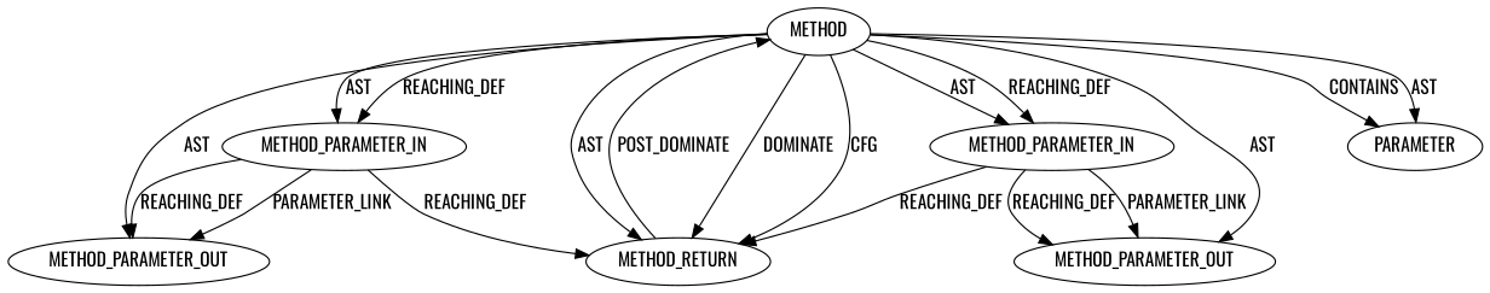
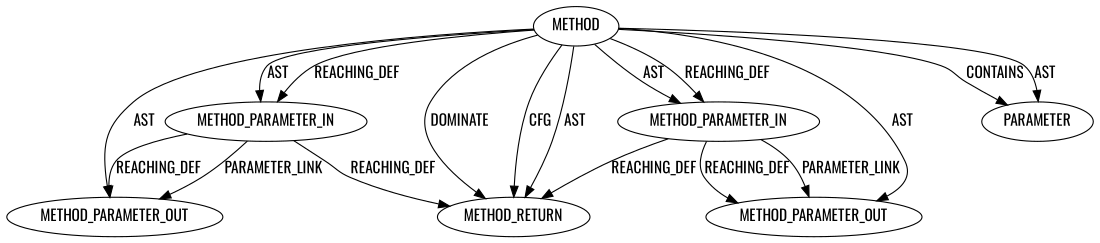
  digraph {
    fontname=Oswald
    node [CODE=p1 EVALUATION_STRATEGY=BY_VALUE IS_VARIADIC=false ORDER=1 TYPE_FULL_NAME=ANY fontname=Oswald]
    edge [fontname=Oswald]
    n1 [INDEX=1 NAME=p1 label=METHOD_PARAMETER_OUT]
    n2 [CODE=RET ORDER=2 label=METHOD_RETURN IS_VARIADIC=""]
    n3 [AST_PARENT_FULL_NAME="<global>" AST_PARENT_TYPE=NAMESPACE_BLOCK CODE="<empty>" FILENAME="<empty>" FULL_NAME="<operator>.equals" IS_EXTERNAL=true NAME="<operator>.equals" ORDER=0 label=METHOD EVALUATION_STRATEGY="" IS_VARIADIC="" TYPE_FULL_NAME=""]
    n4 [INDEX=1 NAME=p1 label=METHOD_PARAMETER_IN]
    n5 [ARGUMENT_INDEX=1 CODE="<empty>" label=PARAMETER EVALUATION_STRATEGY="" IS_VARIADIC=""]
    n6 [CODE=p2 INDEX=2 NAME=p2 ORDER=2 label=METHOD_PARAMETER_OUT]
    n7 [CODE=p2 INDEX=2 NAME=p2 ORDER=2 label=METHOD_PARAMETER_IN]
-   n2 -> n3 [label=POST_DOMINATE]
    n3 -> n1 [label=AST]
    n3 -> n2 [label=DOMINATE]
    n3 -> n2 [label=CFG]
    n3 -> n2 [label=AST]
    n3 -> n4 [label=AST]
    n3 -> n4 [label=REACHING_DEF]
    n3 -> n5 [label=CONTAINS]
    n3 -> n5 [label=AST]
    n3 -> n6 [label=AST]
    n3 -> n7 [label=AST]
    n3 -> n7 [label=REACHING_DEF]
    n4 -> n1 [VARIABLE=p1 label=REACHING_DEF]
    n4 -> n1 [label=PARAMETER_LINK]
    n4 -> n2 [VARIABLE=p1 label=REACHING_DEF]
    n7 -> n2 [VARIABLE=p2 label=REACHING_DEF]
    n7 -> n6 [VARIABLE=p2 label=REACHING_DEF]
    n7 -> n6 [label=PARAMETER_LINK]
  }
